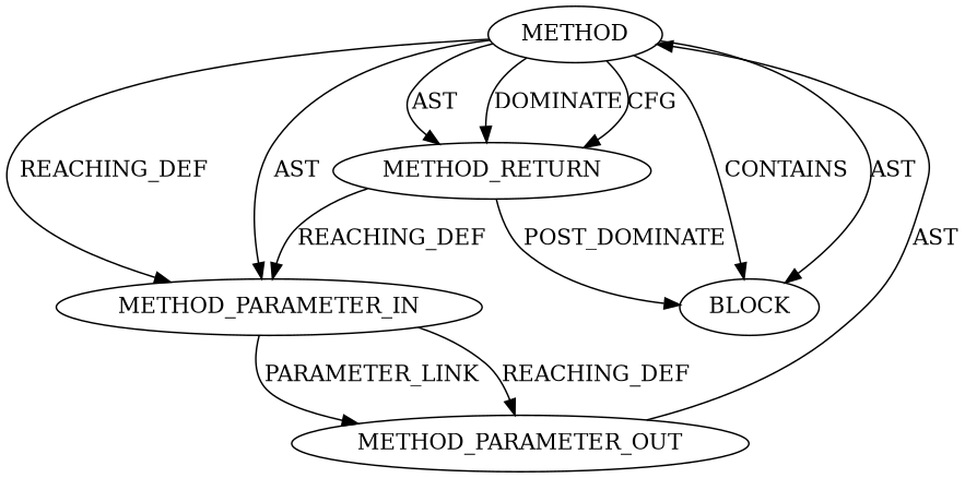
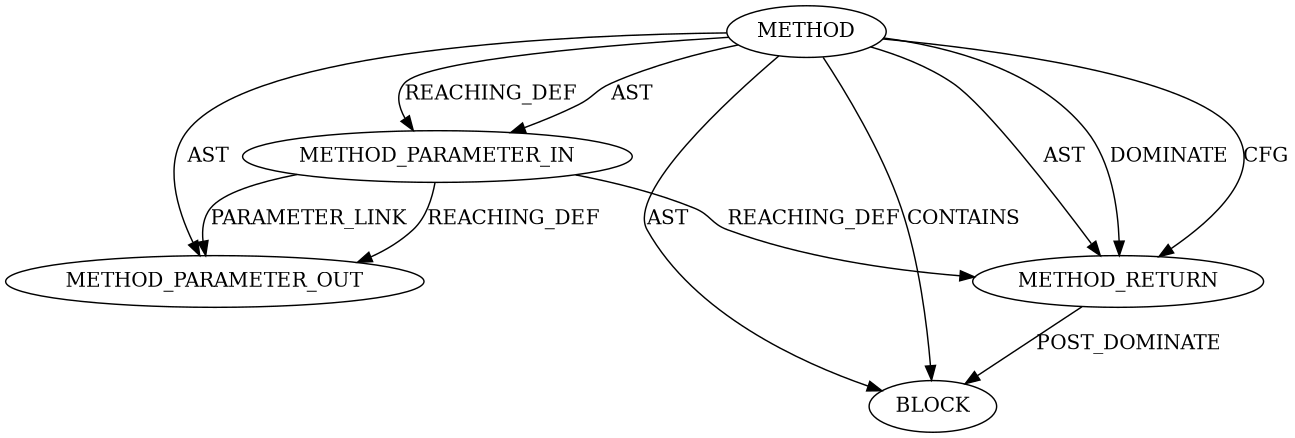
  digraph {
    node [CODE="<empty>" ORDER=1 EVALUATION_STRATEGY=BY_VALUE TYPE_FULL_NAME=ANY]
    n1 [AST_PARENT_FULL_NAME="<global>" AST_PARENT_TYPE=NAMESPACE_BLOCK FILENAME="<empty>" FULL_NAME=BN_num_bits IS_EXTERNAL=true NAME=BN_num_bits ORDER=0 label=METHOD EVALUATION_STRATEGY="" TYPE_FULL_NAME=""]
    n2 [CODE=p1 INDEX=1 IS_VARIADIC=false NAME=p1 label=METHOD_PARAMETER_IN]
    n3 [CODE=p1 INDEX=1 IS_VARIADIC=false NAME=p1 label=METHOD_PARAMETER_OUT]
    n4 [ARGUMENT_INDEX=1 label=BLOCK EVALUATION_STRATEGY=""]
    n5 [CODE=RET ORDER=2 label=METHOD_RETURN]
    n1 -> n2 [label=REACHING_DEF]
    n1 -> n2 [label=AST]
-   n3 -> n1 [label=AST]
+   n1 -> n3 [label=AST]
    n1 -> n4 [label=AST]
    n1 -> n4 [label=CONTAINS]
    n1 -> n5 [label=AST]
    n1 -> n5 [label=DOMINATE]
    n1 -> n5 [label=CFG]
    n2 -> n3 [VARIABLE=p1 label=REACHING_DEF]
    n2 -> n3 [label=PARAMETER_LINK]
-   n5 -> n2 [VARIABLE=p1 label=REACHING_DEF]
+   n2 -> n5 [VARIABLE=p1 label=REACHING_DEF]
    n5 -> n4 [label=POST_DOMINATE]
  }
